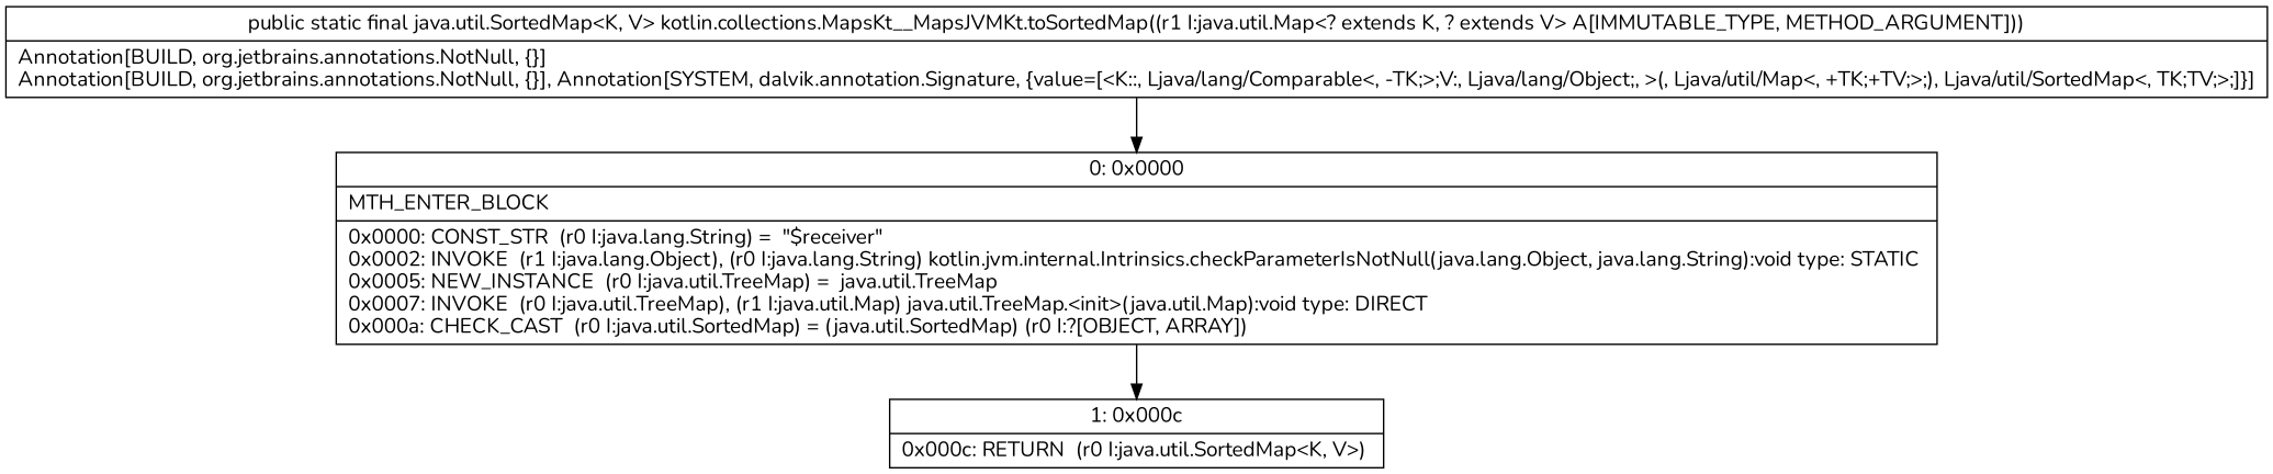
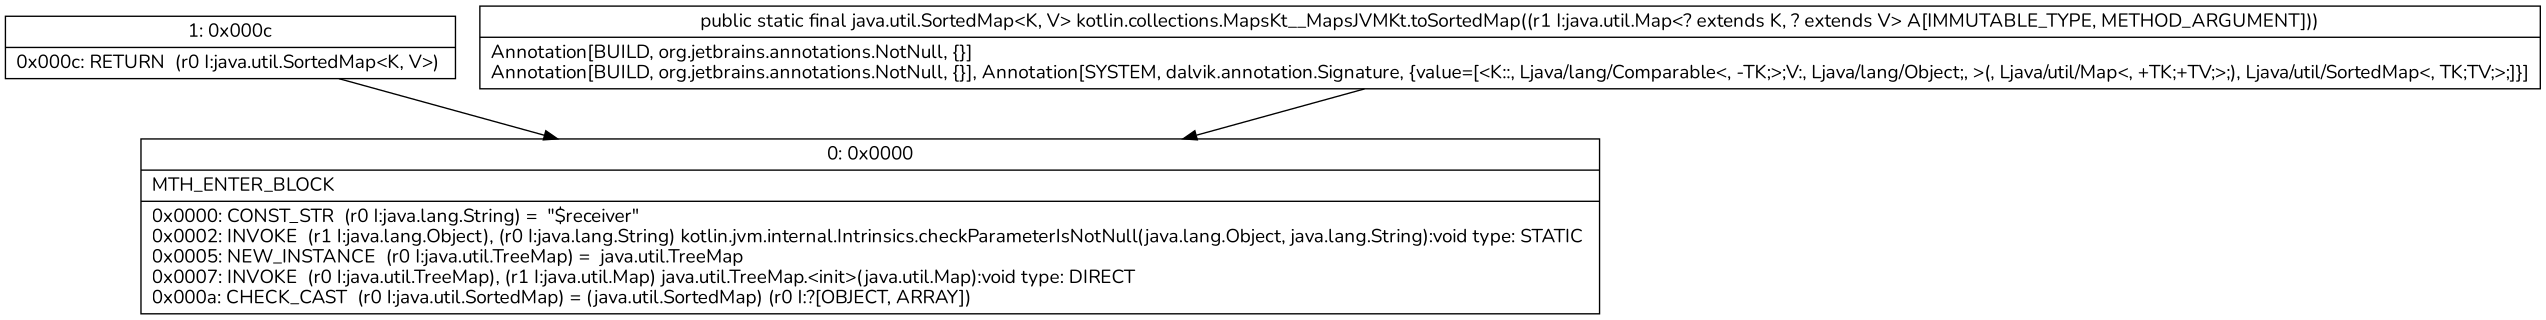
  digraph {
    fontname=Nunito
    node [shape=record fontname=Nunito]
    edge [fontname=Nunito]
    n1 [label="{0\:\ 0x0000|MTH_ENTER_BLOCK\l|0x0000: CONST_STR  (r0 I:java.lang.String) =  \"$receiver\" \l0x0002: INVOKE  (r1 I:java.lang.Object), (r0 I:java.lang.String) kotlin.jvm.internal.Intrinsics.checkParameterIsNotNull(java.lang.Object, java.lang.String):void type: STATIC \l0x0005: NEW_INSTANCE  (r0 I:java.util.TreeMap) =  java.util.TreeMap \l0x0007: INVOKE  (r0 I:java.util.TreeMap), (r1 I:java.util.Map) java.util.TreeMap.\<init\>(java.util.Map):void type: DIRECT \l0x000a: CHECK_CAST  (r0 I:java.util.SortedMap) = (java.util.SortedMap) (r0 I:?[OBJECT, ARRAY]) \l}"]
    n2 [label="{1\:\ 0x000c|0x000c: RETURN  (r0 I:java.util.SortedMap\<K, V\>) \l}"]
    n3 [label="{public static final java.util.SortedMap\<K, V\> kotlin.collections.MapsKt__MapsJVMKt.toSortedMap((r1 I:java.util.Map\<? extends K, ? extends V\> A[IMMUTABLE_TYPE, METHOD_ARGUMENT]))  | Annotation[BUILD, org.jetbrains.annotations.NotNull, \{\}]\lAnnotation[BUILD, org.jetbrains.annotations.NotNull, \{\}], Annotation[SYSTEM, dalvik.annotation.Signature, \{value=[\<K::, Ljava\/lang\/Comparable\<, \-TK;\>;V:, Ljava\/lang\/Object;, \>(, Ljava\/util\/Map\<, +TK;+TV;\>;), Ljava\/util\/SortedMap\<, TK;TV;\>;]\}]\l}"]
-   n1 -> n2
+   n2 -> n1
    n3 -> n1
  }
